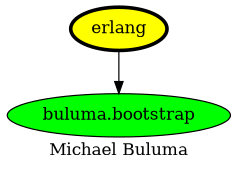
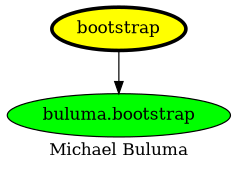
  digraph {
    label="Michael Buluma"
    node [style=filled]
-   erlang [fillcolor=yellow penwidth=3]
+   erlang [fillcolor=yellow penwidth=3 label=bootstrap]
    "buluma.bootstrap" [fillcolor=green]
    erlang -> "buluma.bootstrap"
  }
